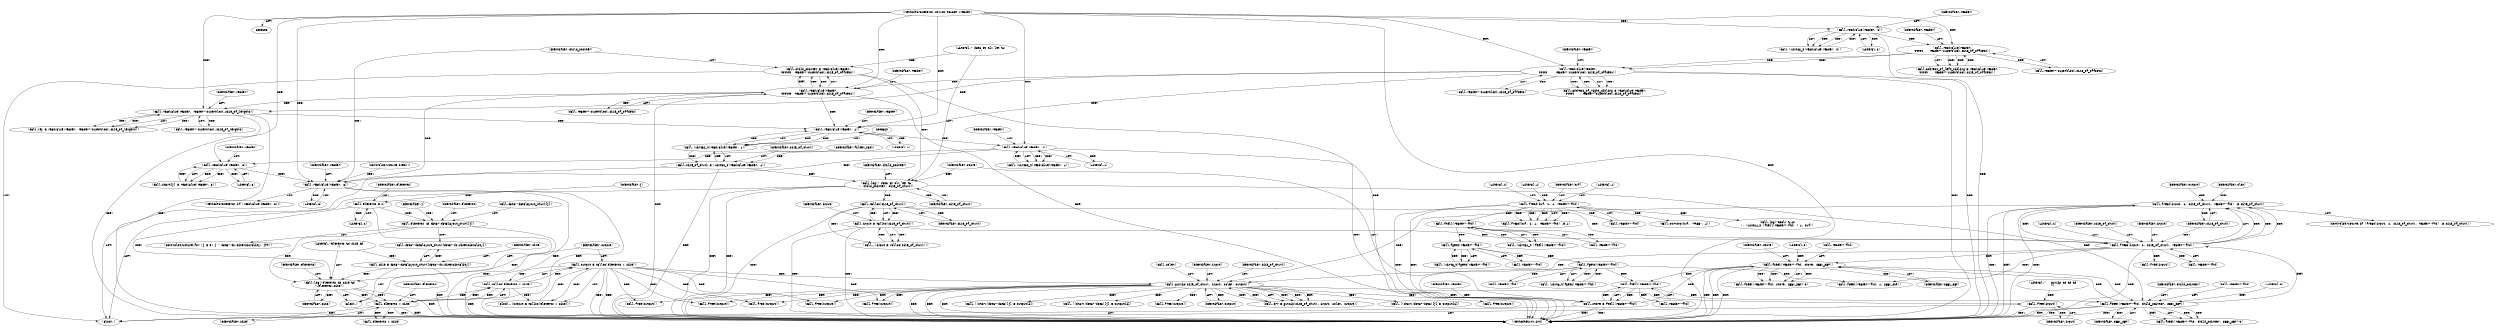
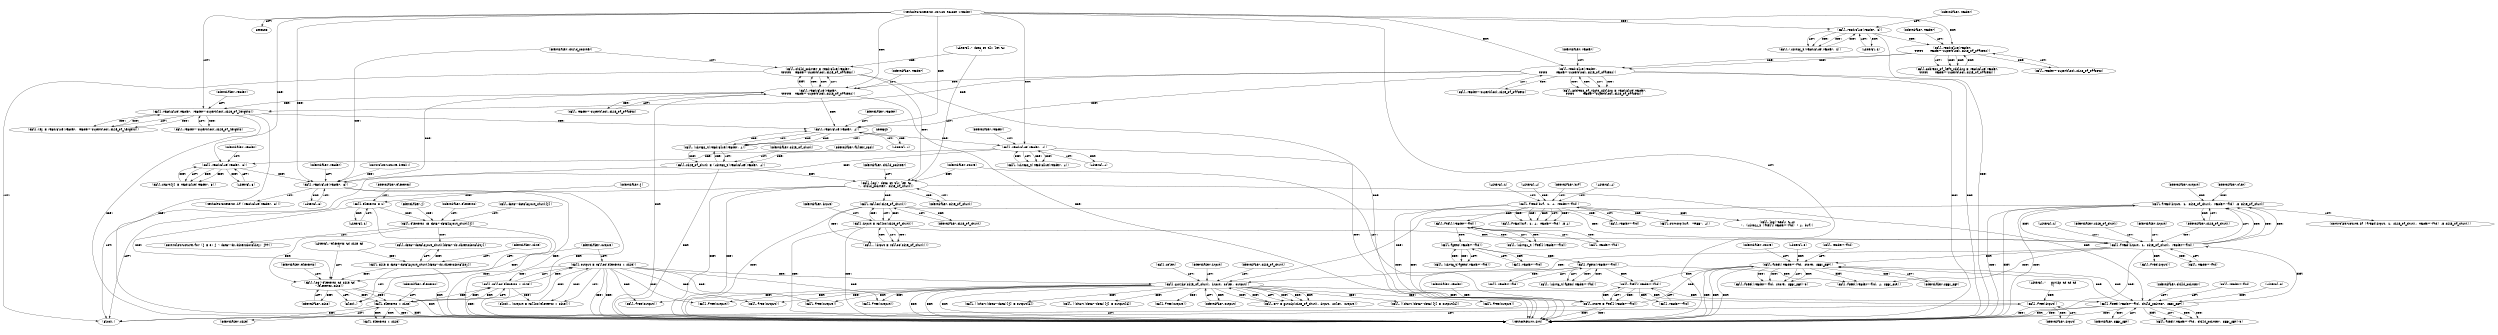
  digraph {
    fontname="DejaVu Sans Mono"
    node [fontname="DejaVu Sans Mono"]
    edge [fontname="DejaVu Sans Mono"]
    n1 [label="(Call,free(input))"]
    n2 [label="(MethodReturn,int)"]
    n3 [label="(Block,)"]
    n4 [label="(Identifier,input)"]
    n5 [label="(Call,gunzip(size_of_chunk, input, &olen, output))"]
    n6 [label="(Call,free(output))"]
    n7 [label="(Call,free(output))"]
    n8 [label="(Call,free(output))"]
    n9 [label="(Identifier,output)"]
    n10 [label="(Call,free(output))"]
    n11 [label="(Call,err = gunzip(size_of_chunk, input, &olen, output))"]
    n12 [label="(Call,free(output))"]
    n13 [label="(Call,((char*)data->data)[j] = output[i])"]
    n14 [label="(Call,free(output))"]
    n15 [label="(Call,((char*)data->data)[j] = output[i])"]
    n16 [label="(Call,free(output))"]
    n17 [label="(Call,((char*)data->data)[j] = output[i])"]
    n18 [label="(Call,fread(input, 1, size_of_chunk, reader->fhd) != size_of_chunk)"]
    n19 [label="(Identifier,size_of_chunk)"]
    n20 [label="(ControlStructure,if (fread(input, 1, size_of_chunk, reader->fhd) != size_of_chunk))"]
    n21 [label="(Call,fread(input, 1, size_of_chunk, reader->fhd))"]
    n22 [label="(Call,fseek(reader->fhd, store, SEEK_SET))"]
    n23 [label="(Call,free(input))"]
    n24 [label="(Call,fseek(reader->fhd, 4, SEEK_CUR))"]
    n25 [label="(Call,reader->fhd)"]
    n26 [label="(Call,fseek(reader->fhd, child_pointer, SEEK_SET))"]
    n27 [label="(Call,ftell(reader->fhd))"]
    n28 [label="(Call,fseek(reader->fhd, store, SEEK_SET)<0)"]
    n29 [label="(Identifier,SEEK_SET)"]
    n30 [label="(Call,input = malloc(size_of_chunk))"]
    n31 [label="(Call,malloc(size_of_chunk))"]
    n32 [label="(Call,!(input = malloc(size_of_chunk)))"]
    n33 [label="(Identifier,size_of_chunk)"]
    n34 [label="(Call,log(\" data at %lX len %u\n\", child_pointer, size_of_chunk))"]
    n35 [label="(Identifier,size_of_chunk)"]
    n36 [label="(Identifier,SEEK_SET)"]
    n37 [label="(Call,fseek(reader->fhd, child_pointer, SEEK_SET)<0)"]
    n38 [label="(Call,child_pointer = readValue(reader,\n\t\t\t\t\t\t  reader->superblock.size_of_offsets))"]
    n39 [label="(Call,readValue(reader,\n\t\t\t\t\t\t  reader->superblock.size_of_offsets))"]
    n40 [label="(Call,readValue(reader, 4))"]
    n41 [label="(Call,readValue(reader, reader->superblock.size_of_lengths))"]
    n42 [label="(Call,reader->superblock.size_of_offsets)"]
    n43 [label="(Call,readValue(reader, 4))"]
    n44 [label="(Call,(uint32_t)readValue(reader, 4))"]
    n45 [label="(Literal,4)"]
    n46 [label="(Call,reader->superblock.size_of_lengths)"]
    n47 [label="(Call,key = readValue(reader, reader->superblock.size_of_lengths))"]
    n48 [label="(Call,readValue(reader, 8))"]
    n49 [label="(MethodParameterIn,if (readValue(reader, 8)))"]
    n50 [label="(Literal,8)"]
    n51 [label="(Call,readValue(reader, 8))"]
    n52 [label="(Literal,8)"]
    n53 [label="(Call,start[j] = readValue(reader, 8))"]
    n54 [label="(Literal,4)"]
    n55 [label="(Call,(uint32_t)readValue(reader, 4))"]
    n56 [label="(Call,size_of_chunk = (uint32_t)readValue(reader, 4))"]
    n57 [label="(Call,readValue(reader,\n\t\t\t\t\t     reader->superblock.size_of_offsets))"]
    n58 [label="(Call,reader->superblock.size_of_offsets)"]
    n59 [label="(Call,address_of_right_sibling = readValue(reader,\n\t\t\t\t\t     reader->superblock.size_of_offsets))"]
    n60 [label="(Call,readValue(reader,\n\t\t\t\t\t    reader->superblock.size_of_offsets))"]
    n61 [label="(Call,address_of_left_sibling = readValue(reader,\n\t\t\t\t\t    reader->superblock.size_of_offsets))"]
    n62 [label="(Call,reader->superblock.size_of_offsets)"]
    n63 [label="(Call,readValue(reader, 2))"]
    n64 [label="(Literal,2)"]
    n65 [label="(Call,(uint16_t)readValue(reader, 2))"]
    n66 [label="(MethodParameterIn,struct READER *reader)"]
    1000103
    n68 [label="(Call,store = ftell(reader->fhd))"]
    n69 [label="(Call,reader->fhd)"]
    n70 [label="(Call,fgetc(reader->fhd))"]
    n71 [label="(Call,reader->fhd)"]
    n72 [label="(Call,(uint8_t)fgetc(reader->fhd))"]
    n73 [label="(Call,fgetc(reader->fhd))"]
    n74 [label="(Call,reader->fhd)"]
    n75 [label="(Call,(uint8_t)fgetc(reader->fhd))"]
    n76 [label="(Call,ftell(reader->fhd))"]
    n77 [label="(Call,reader->fhd)"]
    n78 [label="(Call,(uint64_t )ftell(reader->fhd))"]
    n79 [label="(Call,fread(buf, 1, 4, reader->fhd))"]
    n80 [label="(Call,fread(buf, 1, 4, reader->fhd) != 4)"]
    n81 [label="(Call,reader->fhd)"]
    n82 [label="(Call,strncmp(buf, \"TREE\", 4))"]
    n83 [label="(Call,log(\"%08lX %.4s\n\", (uint64_t )ftell(reader->fhd) - 4, buf))"]
    n84 [label="(Call,output = malloc(elements * size))"]
    n85 [label="(Call,malloc(elements * size))"]
    n86 [label="(Block,!(output = malloc(elements * size)))"]
    n87 [label="(Call,elements * size)"]
    n88 [label="(Identifier,size)"]
    n89 [label="(Call,elements * size)"]
    n90 [label="(Call,log(\"elements %d size %d\n\",elements,size))"]
    n91 [label="(Identifier,size)"]
    n92 [label="(Block,)"]
    n93 [label="(Call,elements = 1)"]
    n94 [label="(Call,elements *= data->datalayout_chunk[j])"]
    n95 [label="(Literal,1)"]
    n96 [label="(ControlStructure,for (j = 0; j < data->ds.dimensionality; j++))"]
    n97 [label="(Call,data->datalayout_chunk[data->ds.dimensionality])"]
    n98 [label="(Call,data->datalayout_chunk[j])"]
    n99 [label="(Call,size = data->datalayout_chunk[data->ds.dimensionality])"]
    n100 [label="(Identifier,reader)"]
    n101 [label="(Identifier,j)"]
    n102 [label="(Identifier,reader)"]
    n103 [label="(Identifier,reader)"]
    n104 [label="(Literal,1)"]
    n105 [label="(Literal,4)"]
    n106 [label="(Identifier,size)"]
    n107 [label="(Identifier,child_pointer)"]
    n108 [label="(Identifier,olen)"]
    n109 [label="(Identifier,elements)"]
    n110 [label="(Identifier,size_of_chunk)"]
    n111 [label="(Identifier,reader)"]
    n112 [label="(Identifier,input)"]
    n113 [label="(Literal,\" data at %lX len %u\n\")"]
    n114 [label="(Identifier,buf)"]
    n115 [label="(Identifier,input)"]
    n116 [label="(Identifier,child_pointer)"]
    n117 [label="(Identifier,child_pointer)"]
    n118 [label="(Literal,0)"]
    n119 [label="(Identifier,reader)"]
    n120 [label="(Identifier,reader)"]
    n121 [label="(Identifier,store)"]
    n122 [label="(Call,reader->fhd)"]
    n123 [label="(Identifier,output)"]
    n124 [label="(Identifier,size_of_chunk)"]
    n125 [label="(Literal,0)"]
    n126 [label="(ControlStructure,break;)"]
    n127 [label="(Identifier,j)"]
    n128 [label="(Identifier,reader)"]
    n129 [label="(Identifier,reader)"]
    n130 [label="(Literal,\"elements %d size %d\n\")"]
    n131 [label="(Literal,4)"]
    n132 [label="(Identifier,filter_mask)"]
    n133 [label="(Identifier,reader)"]
    n134 [label="(Identifier,output)"]
    n135 [label="(Literal,\"   gunzip %d %d %d\n\")"]
    n136 [label="(Literal,1)"]
    n137 [label="(Identifier,size_of_chunk)"]
    n138 [label="(Identifier,reader)"]
    n139 [label="(Call,reader->fhd)"]
    n140 [label="(Identifier,elements)"]
    n141 [label="(Call,&olen)"]
    n142 [label="(Identifier,store)"]
    n143 [label="(Identifier,input)"]
    n144 [label="(Identifier,elements)"]
    n145 [label="(Identifier,elements)"]
    1000369
    n1 -> n2 [label="DDG: "]
    n1 -> n3 [label="AST: "]
    n1 -> n4 [label="CFG: "]
    n4 -> n1 [label="AST: "]
    n5 -> n1 [label="DDG: "]
    n5 -> n2 [label="DDG: "]
    n5 -> n2 [label="DDG: "]
    n5 -> n2 [label="DDG: "]
    n5 -> n6 [label="DDG: "]
    n5 -> n7 [label="DDG: "]
    n5 -> n8 [label="DDG: "]
    n5 -> n9 [label="CFG: "]
    n5 -> n10 [label="DDG: "]
    n5 -> n11 [label="AST: "]
    n5 -> n11 [label="DDG: "]
    n5 -> n11 [label="DDG: "]
    n5 -> n11 [label="DDG: "]
    n5 -> n11 [label="DDG: "]
    n5 -> n12 [label="DDG: "]
    n5 -> n13 [label="DDG: "]
    n5 -> n14 [label="DDG: "]
    n5 -> n15 [label="DDG: "]
    n5 -> n16 [label="DDG: "]
    n5 -> n17 [label="DDG: "]
    n9 -> n5 [label="AST: "]
    n11 -> n5 [label="CFG: "]
    n18 -> n2 [label="DDG: "]
    n18 -> n2 [label="DDG: "]
    n18 -> n2 [label="DDG: "]
    n18 -> n5 [label="DDG: "]
    n18 -> n19 [label="CFG: "]
    n18 -> n20 [label="AST: "]
    n19 -> n18 [label="AST: "]
    n19 -> n21 [label="CFG: "]
    n21 -> n2 [label="DDG: "]
    n21 -> n5 [label="DDG: "]
    n21 -> n18 [label="AST: "]
    n21 -> n18 [label="DDG: "]
    n21 -> n18 [label="DDG: "]
    n21 -> n18 [label="DDG: "]
    n21 -> n18 [label="DDG: "]
    n21 -> n22 [label="DDG: "]
    n21 -> n23 [label="DDG: "]
    n21 -> n24 [label="DDG: "]
    n21 -> n25 [label="CFG: "]
    n22 -> n2 [label="DDG: "]
    n22 -> n2 [label="DDG: "]
    n22 -> n2 [label="DDG: "]
+   n22 -> n24 [label="DDG: "]
    n22 -> n26 [label="DDG: "]
    n22 -> n27 [label="DDG: "]
    n22 -> n28 [label="AST: "]
    n22 -> n28 [label="DDG: "]
    n22 -> n28 [label="DDG: "]
    n22 -> n28 [label="DDG: "]
    n22 -> n29 [label="CFG: "]
    n25 -> n21 [label="AST: "]
    n26 -> n2 [label="DDG: "]
    n26 -> n2 [label="DDG: "]
    n26 -> n2 [label="DDG: "]
    n26 -> n21 [label="DDG: "]
    n26 -> n22 [label="DDG: "]
    n26 -> n36 [label="CFG: "]
    n26 -> n37 [label="AST: "]
    n26 -> n37 [label="DDG: "]
    n26 -> n37 [label="DDG: "]
    n26 -> n37 [label="DDG: "]
    n27 -> n26 [label="DDG: "]
    n27 -> n68 [label="AST: "]
    n27 -> n68 [label="DDG: "]
    n27 -> n69 [label="CFG: "]
    n29 -> n22 [label="AST: "]
    n30 -> n2 [label="DDG: "]
    n30 -> n2 [label="DDG: "]
    n30 -> n21 [label="DDG: "]
    n30 -> n31 [label="CFG: "]
    n30 -> n32 [label="AST: "]
    n30 -> n32 [label="DDG: "]
    n31 -> n2 [label="DDG: "]
    n31 -> n21 [label="DDG: "]
    n31 -> n30 [label="AST: "]
    n31 -> n30 [label="DDG: "]
    n31 -> n32 [label="DDG: "]
    n31 -> n33 [label="CFG: "]
    n32 -> n30 [label="CFG: "]
    n33 -> n31 [label="AST: "]
    n34 -> n2 [label="DDG: "]
    n34 -> n2 [label="DDG: "]
    n34 -> n3 [label="AST: "]
    n34 -> n26 [label="DDG: "]
    n34 -> n31 [label="DDG: "]
    n34 -> n35 [label="CFG: "]
    n35 -> n34 [label="AST: "]
    n36 -> n26 [label="AST: "]
    n38 -> n2 [label="DDG: "]
    n38 -> n3 [label="AST: "]
    n38 -> n34 [label="DDG: "]
    n38 -> n39 [label="CFG: "]
    n39 -> n2 [label="DDG: "]
    n39 -> n2 [label="DDG: "]
    n39 -> n38 [label="AST: "]
    n39 -> n38 [label="DDG: "]
    n39 -> n38 [label="DDG: "]
    n39 -> n40 [label="DDG: "]
    n39 -> n41 [label="DDG: "]
    n39 -> n42 [label="CFG: "]
    n40 -> n43 [label="DDG: "]
    n40 -> n44 [label="AST: "]
    n40 -> n44 [label="DDG: "]
    n40 -> n44 [label="DDG: "]
    n40 -> n45 [label="CFG: "]
    n41 -> n2 [label="DDG: "]
    n41 -> n2 [label="DDG: "]
    n41 -> n40 [label="DDG: "]
    n41 -> n46 [label="CFG: "]
    n41 -> n47 [label="AST: "]
    n41 -> n47 [label="DDG: "]
    n41 -> n47 [label="DDG: "]
    n42 -> n39 [label="AST: "]
    n43 -> n2 [label="DDG: "]
    n43 -> n48 [label="DDG: "]
    n43 -> n51 [label="DDG: "]
    n43 -> n54 [label="CFG: "]
    n43 -> n55 [label="AST: "]
    n43 -> n55 [label="DDG: "]
    n43 -> n55 [label="DDG: "]
    n44 -> n40 [label="CFG: "]
    n44 -> n56 [label="AST: "]
    n44 -> n56 [label="DDG: "]
    n45 -> n40 [label="AST: "]
    n46 -> n41 [label="AST: "]
    n47 -> n41 [label="CFG: "]
    n48 -> n2 [label="DDG: "]
    n48 -> n2 [label="DDG: "]
    n48 -> n39 [label="DDG: "]
    n48 -> n49 [label="AST: "]
    n48 -> n50 [label="CFG: "]
    n50 -> n48 [label="AST: "]
    n51 -> n48 [label="DDG: "]
    n51 -> n52 [label="CFG: "]
    n51 -> n53 [label="AST: "]
    n51 -> n53 [label="DDG: "]
    n51 -> n53 [label="DDG: "]
    n52 -> n51 [label="AST: "]
    n53 -> n51 [label="CFG: "]
    n54 -> n43 [label="AST: "]
    n55 -> n43 [label="CFG: "]
    n56 -> n2 [label="DDG: "]
    n56 -> n3 [label="AST: "]
    n56 -> n34 [label="DDG: "]
    n56 -> n44 [label="CFG: "]
    n57 -> n2 [label="DDG: "]
    n57 -> n2 [label="DDG: "]
    n57 -> n39 [label="DDG: "]
    n57 -> n40 [label="DDG: "]
    n57 -> n41 [label="DDG: "]
    n57 -> n58 [label="CFG: "]
    n57 -> n59 [label="AST: "]
    n57 -> n59 [label="DDG: "]
    n57 -> n59 [label="DDG: "]
    n58 -> n57 [label="AST: "]
    n59 -> n57 [label="CFG: "]
    n60 -> n57 [label="DDG: "]
    n60 -> n57 [label="DDG: "]
    n60 -> n61 [label="AST: "]
    n60 -> n61 [label="DDG: "]
    n60 -> n61 [label="DDG: "]
    n60 -> n62 [label="CFG: "]
    n61 -> n60 [label="CFG: "]
    n62 -> n60 [label="AST: "]
    n63 -> n2 [label="DDG: "]
    n63 -> n60 [label="DDG: "]
    n63 -> n64 [label="CFG: "]
    n63 -> n65 [label="AST: "]
    n63 -> n65 [label="DDG: "]
    n63 -> n65 [label="DDG: "]
    n64 -> n63 [label="AST: "]
    n65 -> n63 [label="CFG: "]
-   n66 -> n2 [label="DDG: "]
+   n66 -> n2 [label="AST: "]
    n66 -> n39 [label="DDG: "]
    n66 -> n40 [label="DDG: "]
-   n66 -> n41 [label="DDG: "]
+   n66 -> n41 [label="AST: "]
    n66 -> n43 [label="DDG: "]
    n66 -> n48 [label="DDG: "]
    n66 -> n51 [label="DDG: "]
    n66 -> n57 [label="DDG: "]
    n66 -> n60 [label="DDG: "]
    n66 -> n63 [label="DDG: "]
    n66 -> 1000103 [label="AST: "]
    n68 -> n2 [label="DDG: "]
    n68 -> n2 [label="DDG: "]
    n68 -> n3 [label="AST: "]
    n68 -> n22 [label="DDG: "]
    n68 -> n27 [label="CFG: "]
    n69 -> n27 [label="AST: "]
    n70 -> n2 [label="DDG: "]
    n70 -> n24 [label="DDG: "]
    n70 -> n27 [label="DDG: "]
    n70 -> n71 [label="CFG: "]
    n70 -> n72 [label="AST: "]
    n70 -> n72 [label="DDG: "]
    n71 -> n70 [label="AST: "]
    n72 -> n70 [label="CFG: "]
    n73 -> n70 [label="DDG: "]
    n73 -> n74 [label="CFG: "]
    n73 -> n75 [label="AST: "]
    n73 -> n75 [label="DDG: "]
    n74 -> n73 [label="AST: "]
    n75 -> n73 [label="CFG: "]
    n76 -> n73 [label="DDG: "]
    n76 -> n77 [label="CFG: "]
    n76 -> n78 [label="AST: "]
    n76 -> n78 [label="DDG: "]
    n77 -> n76 [label="AST: "]
    n78 -> n76 [label="CFG: "]
    n79 -> n2 [label="DDG: "]
    n79 -> n2 [label="DDG: "]
    n79 -> n76 [label="DDG: "]
    n79 -> n80 [label="AST: "]
    n79 -> n80 [label="DDG: "]
    n79 -> n80 [label="DDG: "]
    n79 -> n80 [label="DDG: "]
    n79 -> n80 [label="DDG: "]
    n79 -> n81 [label="CFG: "]
    n79 -> n82 [label="DDG: "]
    n79 -> n83 [label="DDG: "]
    n81 -> n79 [label="AST: "]
    n84 -> n2 [label="DDG: "]
    n84 -> n2 [label="DDG: "]
    n84 -> n5 [label="DDG: "]
    n84 -> n6 [label="DDG: "]
    n84 -> n7 [label="DDG: "]
    n84 -> n10 [label="DDG: "]
    n84 -> n12 [label="DDG: "]
    n84 -> n16 [label="DDG: "]
    n84 -> n85 [label="CFG: "]
    n84 -> n86 [label="AST: "]
    n84 -> n86 [label="DDG: "]
    n85 -> n2 [label="DDG: "]
    n85 -> n84 [label="AST: "]
    n85 -> n84 [label="DDG: "]
    n85 -> n86 [label="DDG: "]
    n85 -> n87 [label="CFG: "]
    n86 -> n84 [label="CFG: "]
    n87 -> n2 [label="DDG: "]
    n87 -> n2 [label="DDG: "]
    n87 -> n85 [label="AST: "]
    n87 -> n85 [label="DDG: "]
    n87 -> n85 [label="DDG: "]
    n87 -> n88 [label="CFG: "]
    n87 -> n89 [label="DDG: "]
    n87 -> n89 [label="DDG: "]
    n88 -> n87 [label="AST: "]
    n90 -> n2 [label="DDG: "]
    n90 -> n87 [label="DDG: "]
    n90 -> n87 [label="DDG: "]
    n90 -> n91 [label="CFG: "]
    n90 -> n92 [label="AST: "]
    n91 -> n90 [label="AST: "]
    n93 -> n90 [label="DDG: "]
    n93 -> n92 [label="AST: "]
    n93 -> n94 [label="DDG: "]
    n93 -> n95 [label="CFG: "]
    n94 -> n2 [label="DDG: "]
    n94 -> n90 [label="DDG: "]
    n94 -> n96 [label="AST: "]
    n94 -> n97 [label="CFG: "]
    n95 -> n93 [label="AST: "]
    n97 -> n99 [label="AST: "]
    n98 -> n94 [label="AST: "]
    n99 -> n2 [label="DDG: "]
    n99 -> n90 [label="DDG: "]
    n99 -> n92 [label="AST: "]
    n99 -> n97 [label="CFG: "]
    n100 -> n68 [label="CFG: "]
    n101 -> n93 [label="CFG: "]
    n102 -> n57 [label="AST: "]
    n103 -> n63 [label="AST: "]
    n104 -> n21 [label="AST: "]
    n105 -> n79 [label="CFG: "]
    n106 -> n99 [label="AST: "]
    n107 -> n26 [label="AST: "]
    n108 -> n18 [label="CFG: "]
    n109 -> n90 [label="AST: "]
    n110 -> n56 [label="AST: "]
    n111 -> n40 [label="AST: "]
    n112 -> n30 [label="AST: "]
    n113 -> n34 [label="AST: "]
    n113 -> n38 [label="CFG: "]
    n114 -> n79 [label="AST: "]
    n115 -> n5 [label="AST: "]
    n116 -> n34 [label="AST: "]
    n117 -> n38 [label="AST: "]
    n117 -> n48 [label="CFG: "]
    n118 -> n22 [label="CFG: "]
    n119 -> n43 [label="AST: "]
    n120 -> n39 [label="AST: "]
    n121 -> n34 [label="CFG: "]
    n121 -> n68 [label="AST: "]
    n122 -> n26 [label="AST: "]
    n123 -> n84 [label="AST: "]
    n123 -> n90 [label="CFG: "]
    n124 -> n5 [label="AST: "]
    n125 -> n26 [label="CFG: "]
    n126 -> n48 [label="CFG: "]
    n127 -> n94 [label="CFG: "]
    n128 -> n41 [label="AST: "]
    n129 -> n51 [label="AST: "]
    n130 -> n90 [label="AST: "]
    n130 -> n99 [label="CFG: "]
    n131 -> n79 [label="AST: "]
    n132 -> n56 [label="CFG: "]
    n133 -> n60 [label="AST: "]
    n134 -> n18 [label="CFG: "]
    n135 -> n1 [label="CFG: "]
    n136 -> n79 [label="AST: "]
    n137 -> n21 [label="AST: "]
    n138 -> n48 [label="AST: "]
    n139 -> n22 [label="AST: "]
    n140 -> n94 [label="AST: "]
    n141 -> n5 [label="AST: "]
    n142 -> n22 [label="AST: "]
    n143 -> n21 [label="AST: "]
    n144 -> n87 [label="AST: "]
    n145 -> n93 [label="AST: "]
    1000369 -> n44 [label="AST: "]
  }
